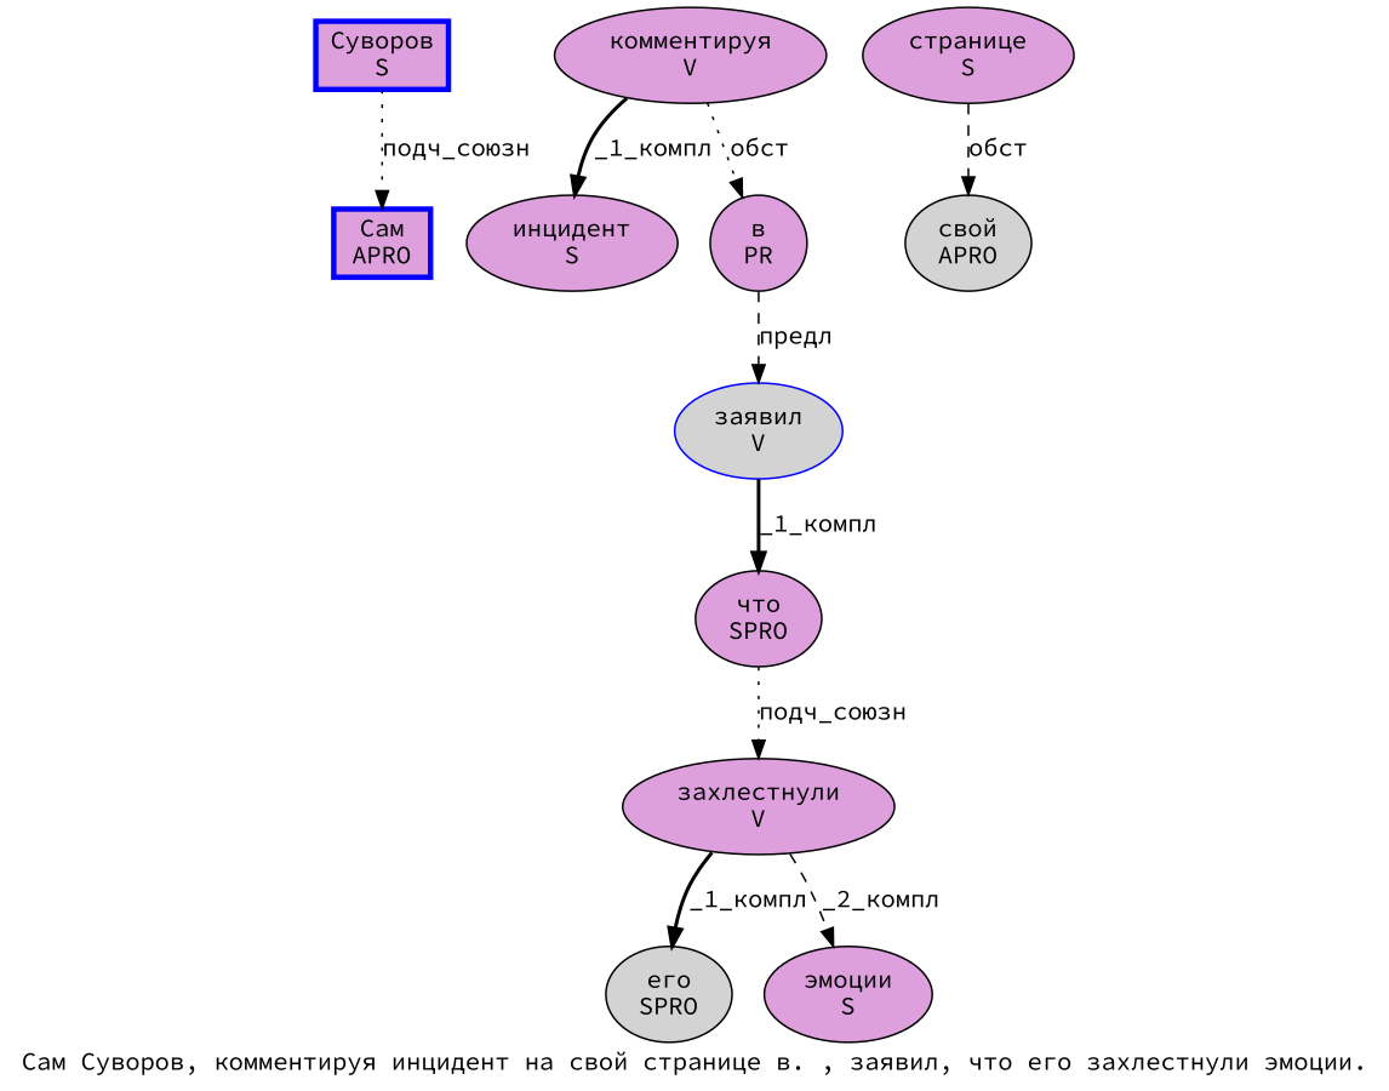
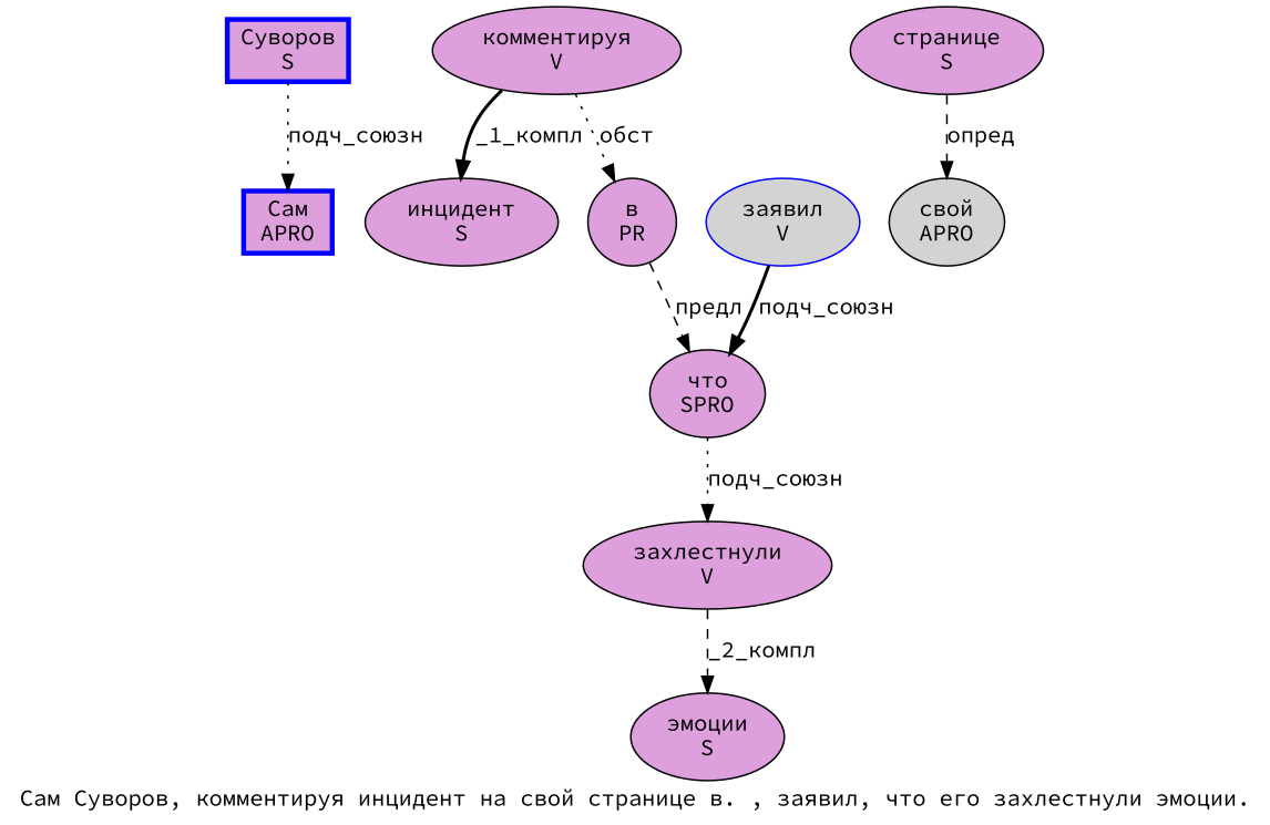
  digraph {
    fontname="Source Code Pro"
    label="Сам Суворов, комментируя инцидент на свой странице в. , заявил, что его захлестнули эмоции."
    node [fillcolor=plum fontname="Source Code Pro" penwidth=1 shape=ellipse style=filled]
    edge [fontname="Source Code Pro" style=dotted]
    n1 [color=blue label="Сам\nAPRO" penwidth=3 shape=box]
    n2 [color=blue label="Суворов\nS" penwidth=3 shape=box]
    n3 [label="комментируя\nV"]
    n4 [label="инцидент\nS"]
    n5 [label="в\nPR"]
    n6 [color=blue fillcolor=lightgrey label="заявил\nV"]
    n7 [label="странице\nS"]
    n8 [fillcolor=lightgrey label="свой\nAPRO"]
    n9 [label="что\nSPRO"]
    n10 [label="захлестнули\nV"]
-   n11 [fillcolor=lightgrey label="его\nSPRO"]
    n12 [label="эмоции\nS"]
    n2 -> n1 [label="подч_союзн"]
    n3 -> n4 [label="_1_компл" style=bold]
    n3 -> n5 [label="обст"]
-   n5 -> n6 [label="предл" style=dashed]
-   n6 -> n9 [label="_1_компл" style=bold]
-   n7 -> n8 [label="обст" style=dashed]
+   n5 -> n9 [label="предл" style=dashed]
+   n6 -> n9 [label="подч_союзн" style=bold]
+   n7 -> n8 [label="опред" style=dashed]
    n9 -> n10 [label="подч_союзн"]
-   n10 -> n11 [label="_1_компл" style=bold]
    n10 -> n12 [label="_2_компл" style=dashed]
  }
